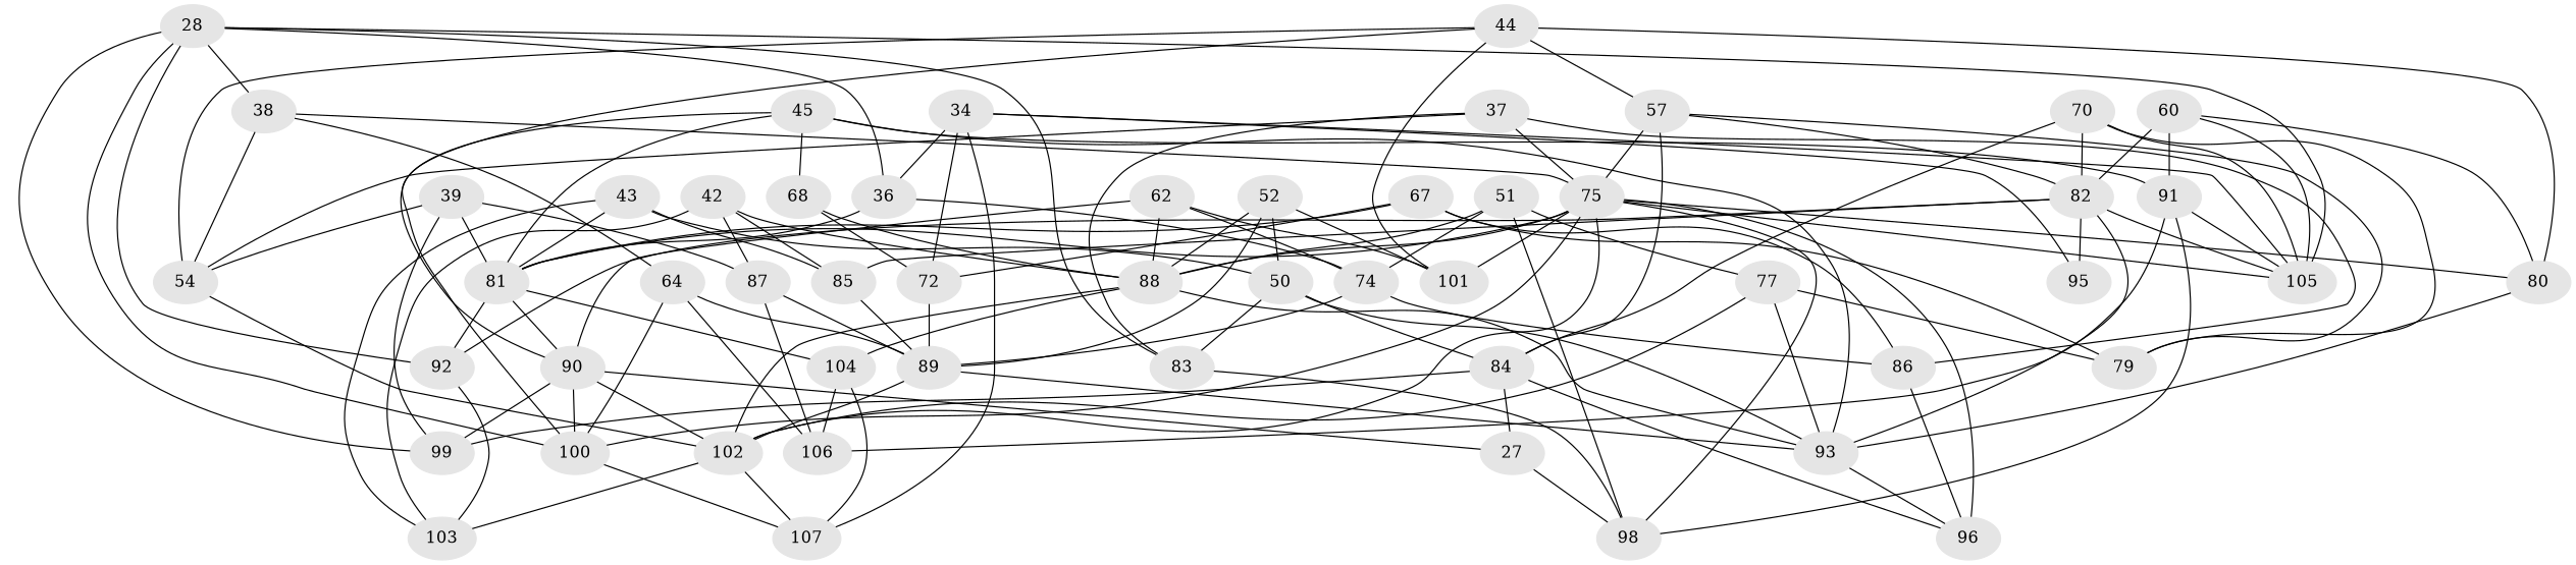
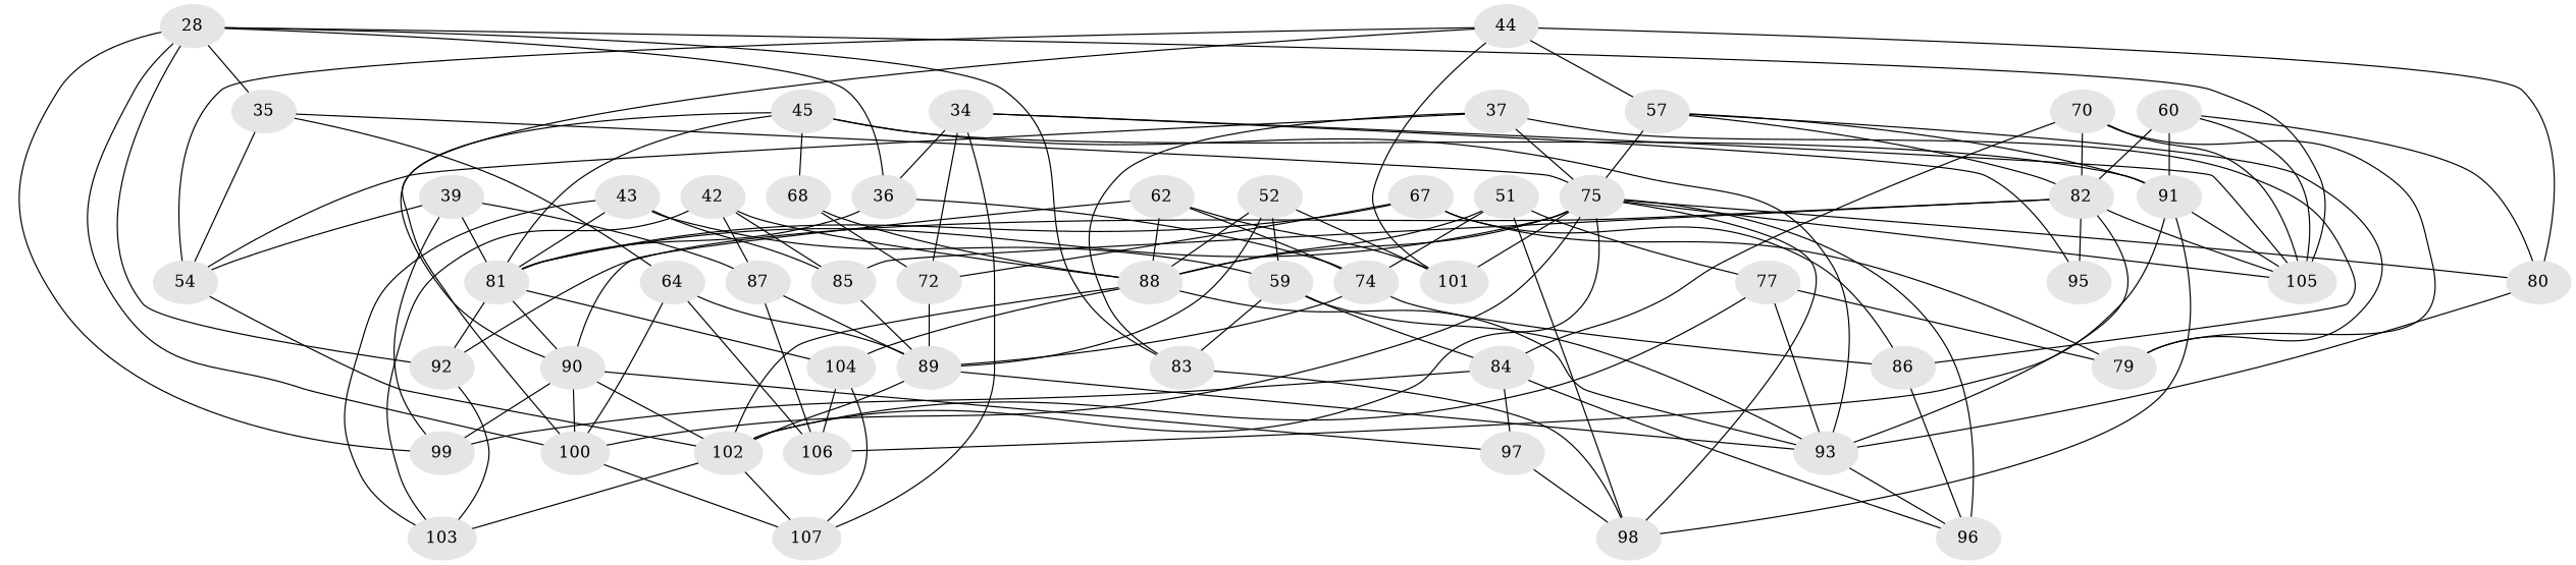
  graph {
    node [color=gray90 style=filled]
    28 [super="+10"]
    36
-   38
+   38 [label=35]
    83
    92
    99
    100 [super="+33"]
    105 [super="+19+50+41"]
    74 [super="+8"]
    81 [super="+78"]
    54
    75 [super="+49+48+65"]
    64
    98 [super="+94"]
    103
    107
    34 [super="+6"]
    72 [super="+61"]
    95
    89 [super="+1+27+35"]
    86 [super="+71"]
    90 [super="+17+55"]
    104
    37
    102 [super="+25+30+76"]
    88 [super="+15+56"]
    80
    101
    96 [super="+16+63"]
    106
    39
    87
    85 [super="+46"]
    42
    93 [super="+26+47"]
-   59 [super="+53" label=50]
+   59 [super="+53"]
    84 [super="+24"]
    43
    44 [super="+31"]
    57 [super="+22"]
    79
    82 [super="+58+69"]
-   97 [label=27]
+   97
    45 [super="+29"]
    68
    91 [super="+40"]
    51
    77
    52
    60 [super="+14"]
    62
    67
    70 [super="+66"]
    28 -- 36
    28 -- 38
    28 -- 83
    28 -- 92
    28 -- 99
    28 -- 100 [weight=2]
    28 -- 105
    36 -- 74
    36 -- 81
    38 -- 54
    38 -- 75
    38 -- 64
    83 -- 98
    92 -- 103
    100 -- 107
    74 -- 89
    74 -- 86 [weight=2]
    81 -- 92
    81 -- 90
    81 -- 104
    54 -- 102
    75 -- 100
    75 -- 105 [weight=2]
    75 -- 81 [weight=2]
    75 -- 98
    75 -- 102
    75 -- 88 [weight=2]
    75 -- 80
    75 -- 101
    75 -- 96 [weight=4]
    64 -- 100
    64 -- 89
    64 -- 106
    34 -- 36
    34 -- 105
    34 -- 107
    34 -- 72 [weight=2]
    34 -- 95
    72 -- 89
    89 -- 102 [weight=2]
    89 -- 93
    86 -- 96 [weight=2]
    90 -- 99
    90 -- 100 [weight=2]
    90 -- 102
    90 -- 97
    104 -- 107
    104 -- 106
    37 -- 83
    37 -- 54
    37 -- 75
    37 -- 86
    102 -- 103
    102 -- 107
    88 -- 104
    88 -- 102 [weight=2]
    88 -- 93
    80 -- 93
    39 -- 99
    39 -- 81
    39 -- 54
    39 -- 87
    87 -- 89
    87 -- 106
    85 -- 89 [weight=2]
    42 -- 103
    42 -- 88
    42 -- 87
    42 -- 85
    93 -- 96
    59 -- 83
    59 -- 93
    59 -- 84 [weight=2]
    84 -- 99
    84 -- 96 [weight=3]
    84 -- 97
    43 -- 81
    43 -- 103
    43 -- 85
    43 -- 59
    44 -- 54
    44 -- 90
    44 -- 80
    44 -- 101
    44 -- 57 [weight=2]
    57 -- 75
-   57 -- 84
+   57 -- 91
    57 -- 79
    57 -- 82
    82 -- 92
    82 -- 105
    82 -- 95
    82 -- 85 [weight=2]
    82 -- 93
    97 -- 98 [weight=2]
    45 -- 100
    45 -- 81
    45 -- 93
    45 -- 68
    45 -- 91 [weight=2]
    68 -- 72 [weight=2]
    68 -- 88
    91 -- 105 [weight=2]
    91 -- 98
    91 -- 106
    51 -- 74
    51 -- 98
    51 -- 88
    51 -- 77
    77 -- 102
    77 -- 93
    77 -- 79
    52 -- 89
    52 -- 88
    52 -- 101
    52 -- 59
    60 -- 105
    60 -- 80
    60 -- 82 [weight=2]
    60 -- 91 [weight=2]
    62 -- 74
    62 -- 90
    62 -- 88
    62 -- 101
    67 -- 81
    67 -- 72
    67 -- 86
    67 -- 79
    70 -- 105 [weight=2]
    70 -- 84 [weight=2]
    70 -- 79
    70 -- 82
  }
